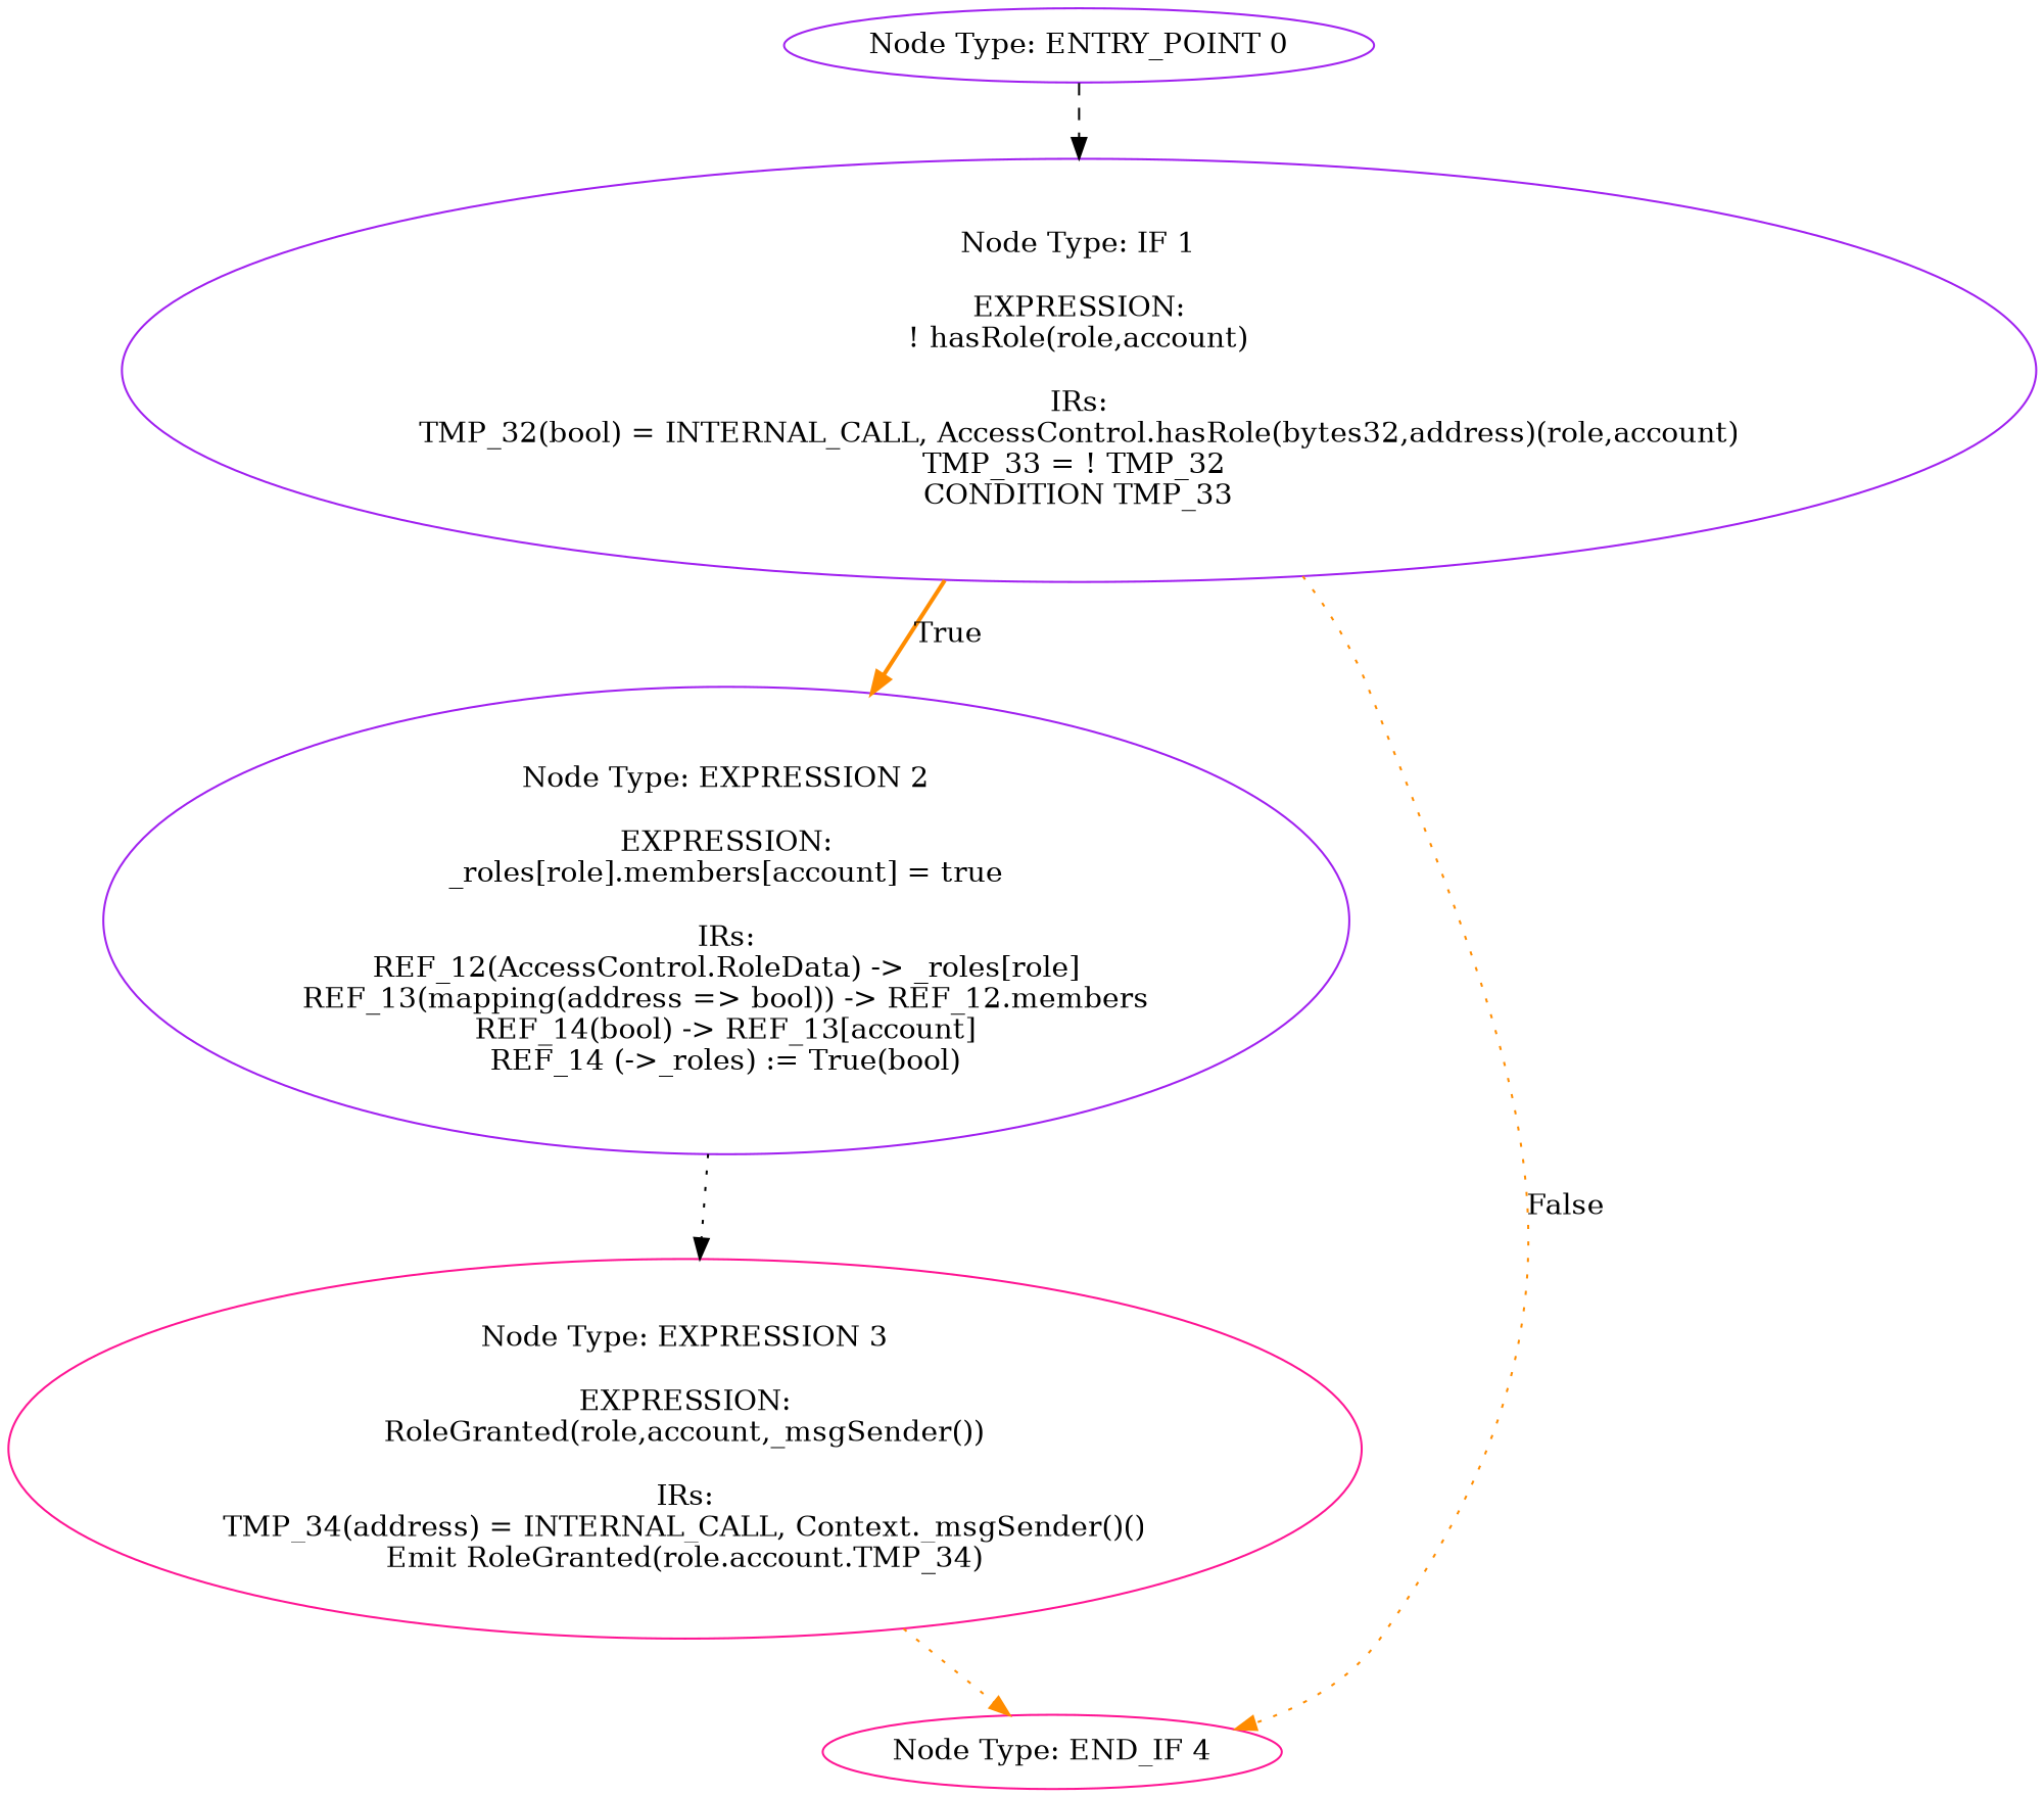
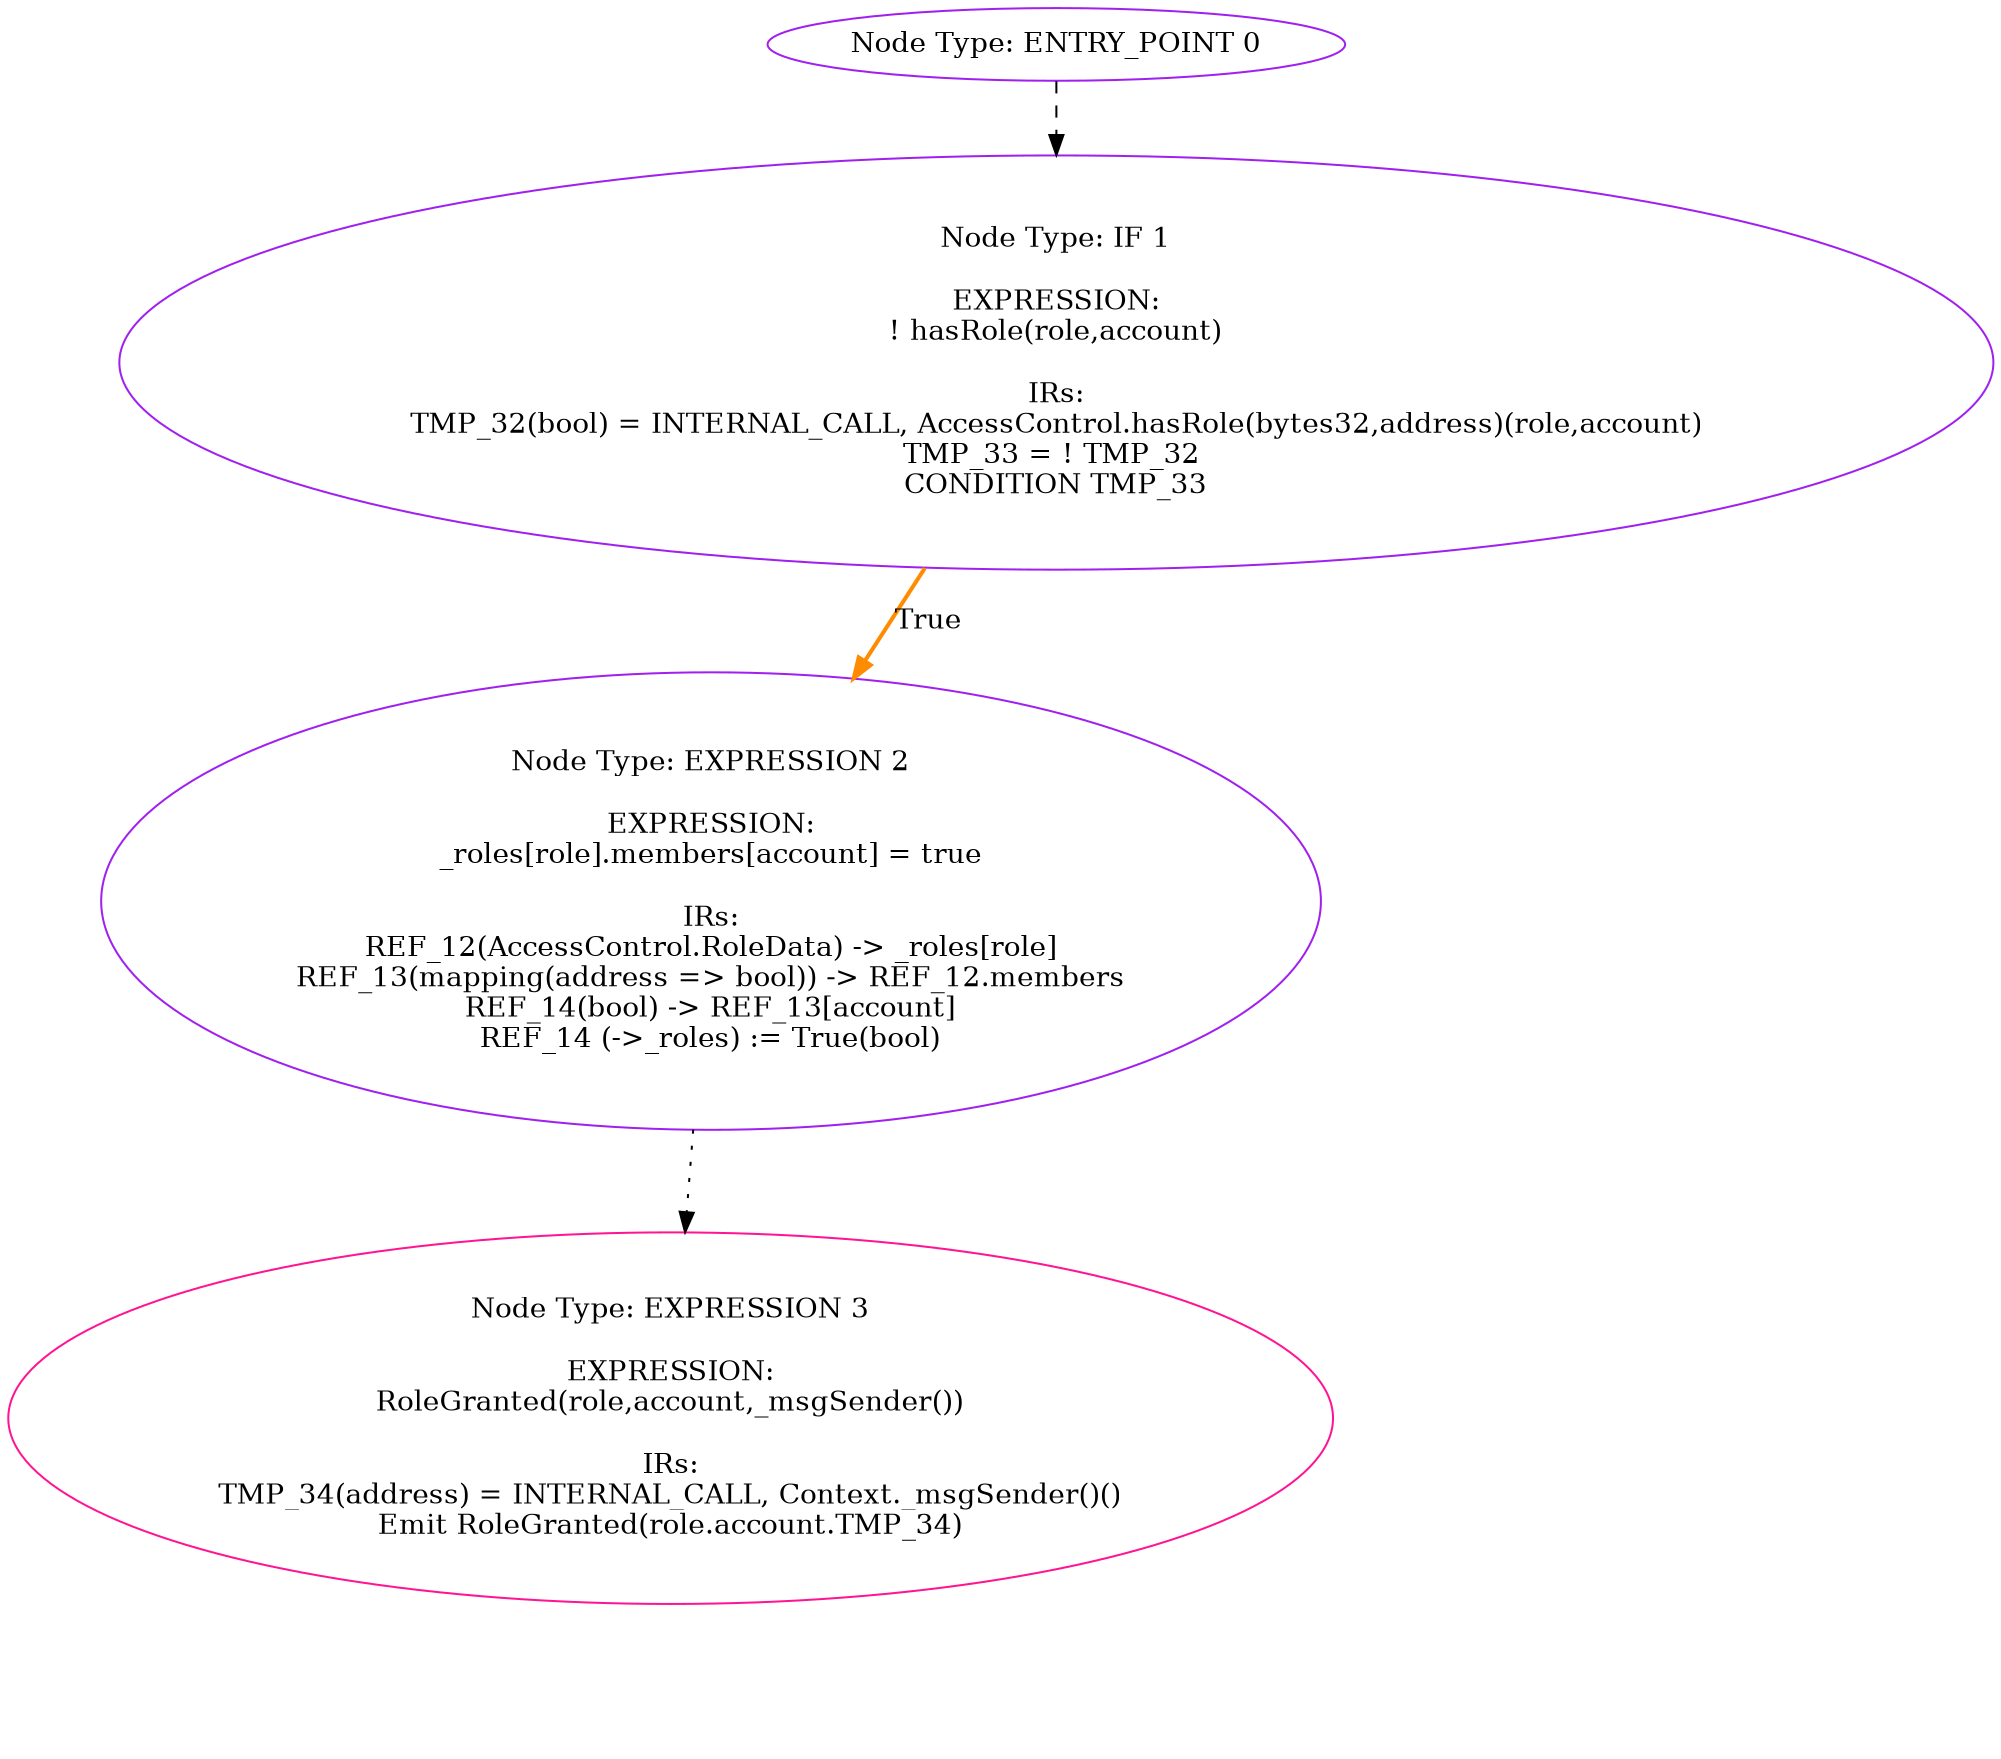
  digraph {
    node [color=purple]
    edge [color=darkorange style=dotted]
    n1 [label="Node Type: ENTRY_POINT 0\n"]
    n2 [label="Node Type: IF 1\n\nEXPRESSION:\n! hasRole(role,account)\n\nIRs:\nTMP_32(bool) = INTERNAL_CALL, AccessControl.hasRole(bytes32,address)(role,account)\nTMP_33 = ! TMP_32 \nCONDITION TMP_33"]
    n3 [label="Node Type: EXPRESSION 2\n\nEXPRESSION:\n_roles[role].members[account] = true\n\nIRs:\nREF_12(AccessControl.RoleData) -> _roles[role]\nREF_13(mapping(address => bool)) -> REF_12.members\nREF_14(bool) -> REF_13[account]\nREF_14 (->_roles) := True(bool)"]
-   n4 [label="Node Type: END_IF 4\n" color=deeppink]
    n5 [label="Node Type: EXPRESSION 3\n\nEXPRESSION:\nRoleGranted(role,account,_msgSender())\n\nIRs:\nTMP_34(address) = INTERNAL_CALL, Context._msgSender()()\nEmit RoleGranted(role.account.TMP_34)" color=deeppink]
    n1 -> n2 [color=black style=dashed]
    n2 -> n3 [label=True style=bold]
-   n2 -> n4 [label=False]
    n3 -> n5 [color=black]
-   n5 -> n4
  }
